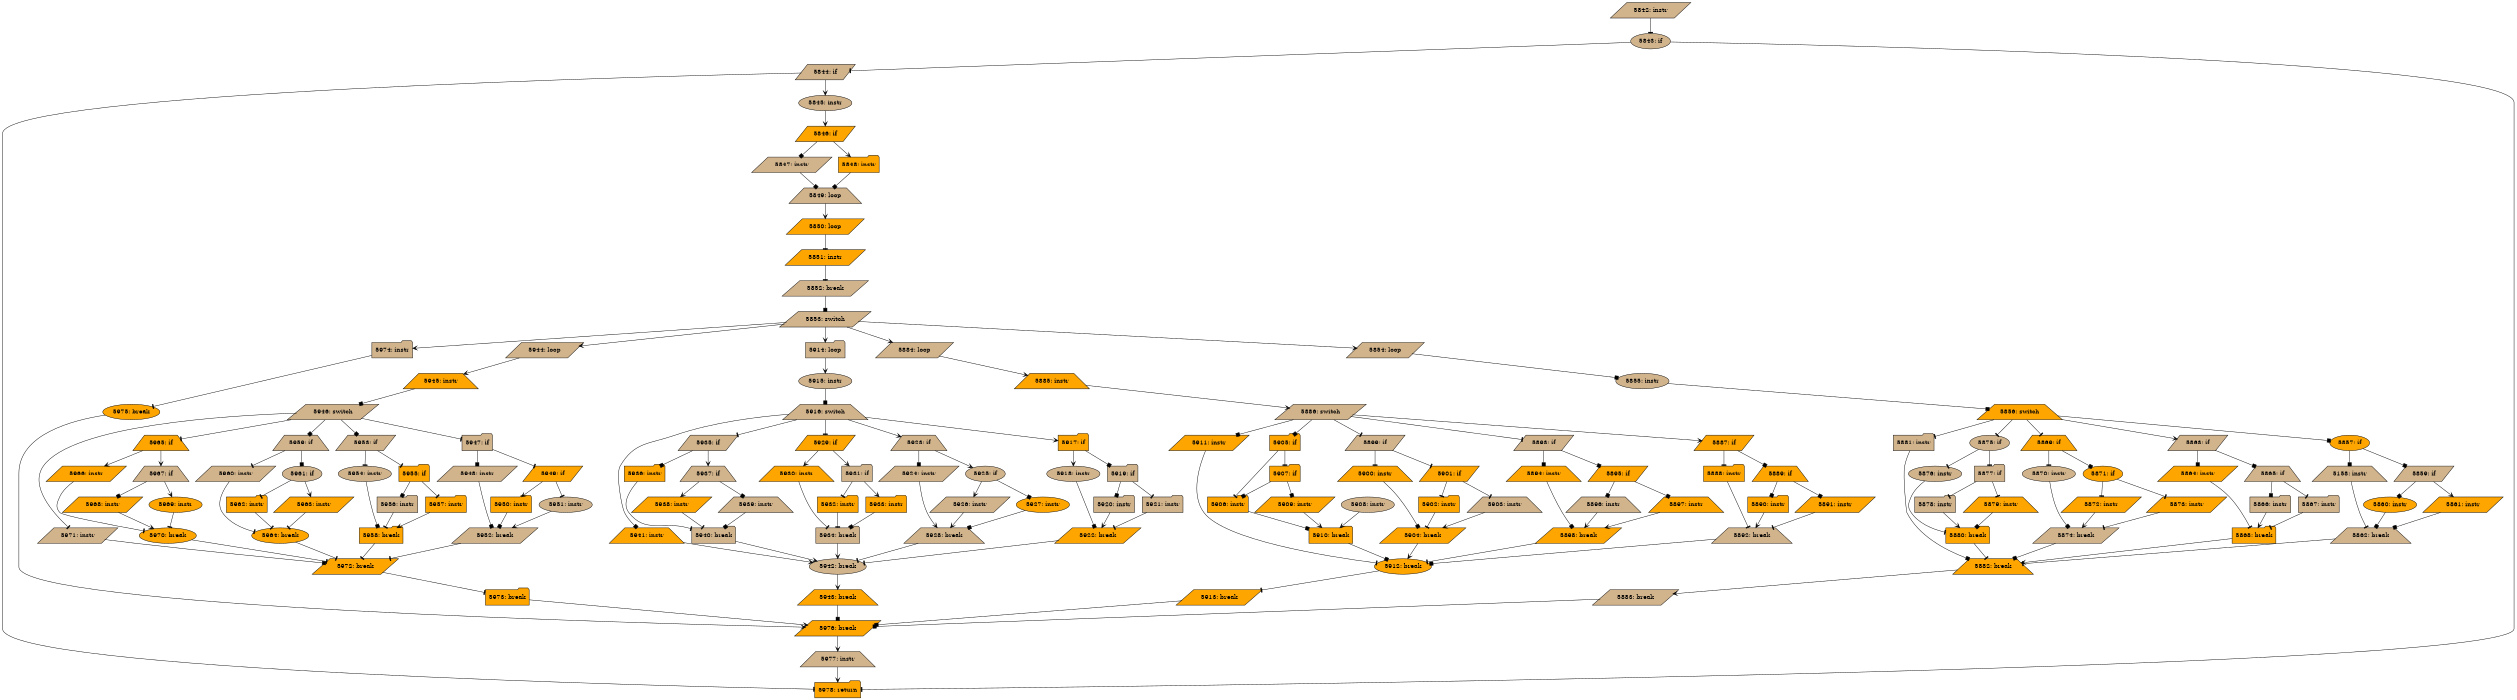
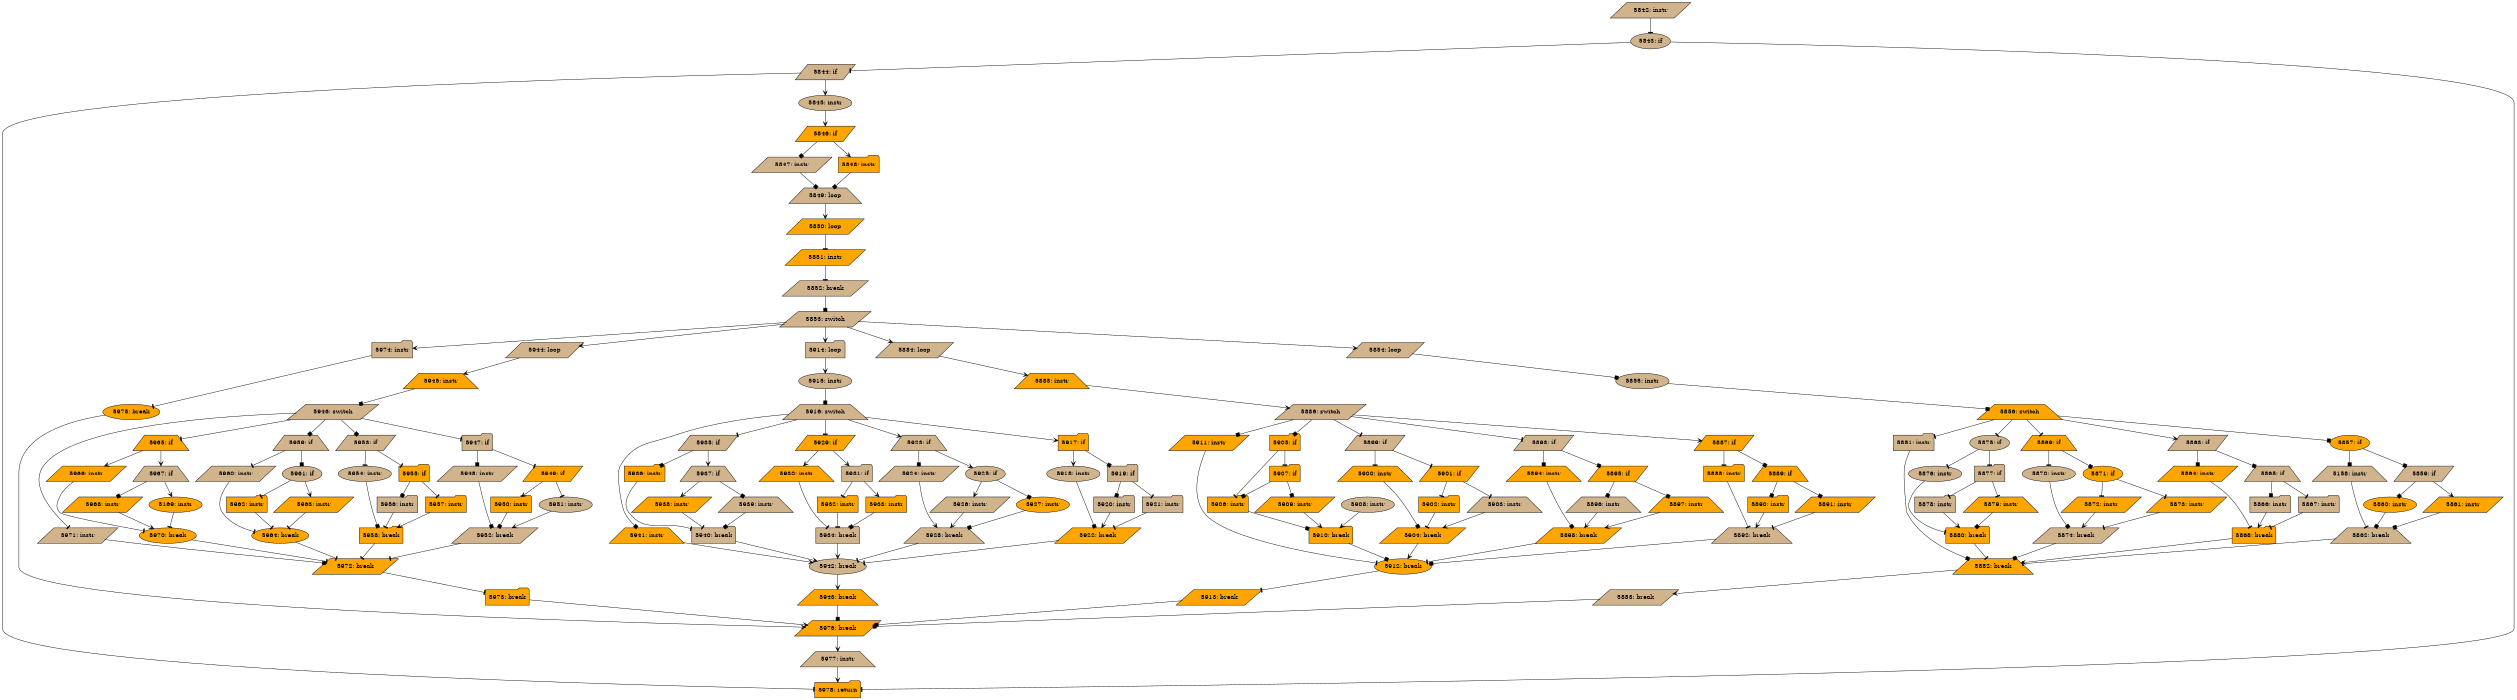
  digraph {
    node [fillcolor=orange shape=parallelogram style=filled]
    edge [arrowhead=tee]
    n1 [fillcolor=tan label="5842: instr"]
    n2 [fillcolor=tan label="5843: if" shape=ellipse]
    n3 [fillcolor=tan label="5844: if"]
    n4 [label="5978: return" shape=folder]
    n5 [fillcolor=tan label="5845: instr" shape=ellipse]
    n6 [label="5846: if"]
    n7 [fillcolor=tan label="5847: instr"]
    n8 [label="5848: instr" shape=folder]
    n9 [fillcolor=tan label="5849: loop" shape=trapezium]
    n10 [label="5850: loop"]
    n11 [label="5851: instr"]
    n12 [fillcolor=tan label="5852: break"]
    n13 [fillcolor=tan label="5853: switch"]
    n14 [fillcolor=tan label="5974: instr" shape=folder]
    n15 [fillcolor=tan label="5944: loop"]
    n16 [fillcolor=tan label="5914: loop" shape=folder]
    n17 [fillcolor=tan label="5884: loop"]
    n18 [fillcolor=tan label="5854: loop"]
    n19 [label="5975: break" shape=ellipse]
    n20 [label="5945: instr" shape=trapezium]
    n21 [fillcolor=tan label="5915: instr" shape=ellipse]
    n22 [label="5885: instr" shape=trapezium]
    n23 [fillcolor=tan label="5855: instr" shape=ellipse]
    n24 [label="5976: break"]
    n25 [fillcolor=tan label="5946: switch"]
    n26 [fillcolor=tan label="5916: switch" shape=trapezium]
    n27 [fillcolor=tan label="5886: switch"]
    n28 [label="5856: switch" shape=trapezium]
    n29 [fillcolor=tan label="5881: instr" shape=folder]
    n30 [fillcolor=tan label="5875: if" shape=ellipse]
    n31 [label="5869: if" shape=trapezium]
    n32 [fillcolor=tan label="5863: if"]
    n33 [label="5857: if" shape=ellipse]
    n34 [label="5882: break" shape=trapezium]
    n35 [fillcolor=tan label="5876: instr" shape=ellipse]
    n36 [fillcolor=tan label="5877: if" shape=folder]
    n37 [fillcolor=tan label="5870: instr" shape=ellipse]
    n38 [label="5871: if" shape=ellipse]
    n39 [label="5864: instr"]
    n40 [fillcolor=tan label="5865: if" shape=trapezium]
    n41 [fillcolor=tan label="5158: instr" shape=trapezium]
    n42 [fillcolor=tan label="5859: if"]
    n43 [fillcolor=tan label="5883: break"]
    n44 [label="5880: break" shape=folder]
    n45 [fillcolor=tan label="5878: instr" shape=folder]
    n46 [label="5879: instr" shape=trapezium]
    n47 [fillcolor=tan label="5874: break"]
    n48 [label="5872: instr"]
    n49 [label="5873: instr"]
    n50 [label="5868: break" shape=folder]
    n51 [fillcolor=tan label="5866: instr" shape=folder]
    n52 [fillcolor=tan label="5867: instr" shape=folder]
    n53 [fillcolor=tan label="5862: break" shape=trapezium]
    n54 [label="5860: instr" shape=ellipse]
    n55 [label="5861: instr"]
    n56 [fillcolor=tan label="5977: instr" shape=trapezium]
    n57 [label="5911: instr"]
    n58 [label="5905: if" shape=folder]
    n59 [fillcolor=tan label="5899: if"]
    n60 [fillcolor=tan label="5893: if"]
    n61 [label="5887: if"]
    n62 [label="5912: break" shape=ellipse]
    n63 [label="5906: instr" shape=folder]
    n64 [label="5907: if" shape=folder]
    n65 [label="5900: instr" shape=trapezium]
    n66 [label="5901: if"]
    n67 [label="5894: instr" shape=trapezium]
    n68 [label="5895: if"]
    n69 [label="5888: instr" shape=folder]
    n70 [label="5889: if" shape=trapezium]
    n71 [label="5913: break"]
    n72 [label="5910: break" shape=folder]
    n73 [label="5909: instr"]
    n74 [label="5904: break"]
    n75 [label="5902: instr" shape=folder]
    n76 [fillcolor=tan label="5903: instr" shape=trapezium]
    n77 [label="5898: break"]
    n78 [fillcolor=tan label="5896: instr" shape=trapezium]
    n79 [label="5897: instr" shape=trapezium]
    n80 [fillcolor=tan label="5892: break" shape=trapezium]
    n81 [label="5890: instr" shape=folder]
    n82 [label="5891: instr"]
    n83 [fillcolor=tan label="5908: instr" shape=ellipse]
    n84 [label="5941: instr" shape=trapezium]
    n85 [fillcolor=tan label="5935: if"]
    n86 [label="5929: if"]
    n87 [fillcolor=tan label="5923: if" shape=trapezium]
    n88 [label="5917: if" shape=folder]
    n89 [fillcolor=tan label="5942: break" shape=ellipse]
    n90 [label="5936: instr" shape=folder]
    n91 [fillcolor=tan label="5937: if" shape=trapezium]
    n92 [label="5930: instr" shape=trapezium]
    n93 [fillcolor=tan label="5931: if" shape=folder]
    n94 [fillcolor=tan label="5924: instr"]
    n95 [fillcolor=tan label="5925: if" shape=ellipse]
    n96 [fillcolor=tan label="5918: instr" shape=ellipse]
    n97 [fillcolor=tan label="5919: if" shape=folder]
    n98 [label="5943: break" shape=trapezium]
    n99 [fillcolor=tan label="5940: break" shape=folder]
    n100 [label="5938: instr"]
    n101 [fillcolor=tan label="5939: instr" shape=trapezium]
    n102 [fillcolor=tan label="5934: break" shape=folder]
    n103 [label="5932: instr" shape=folder]
    n104 [label="5933: instr" shape=folder]
    n105 [fillcolor=tan label="5928: break" shape=trapezium]
    n106 [fillcolor=tan label="5926: instr"]
    n107 [label="5927: instr" shape=ellipse]
    n108 [label="5922: break"]
    n109 [fillcolor=tan label="5920: instr" shape=folder]
    n110 [fillcolor=tan label="5921: instr" shape=folder]
    n111 [fillcolor=tan label="5971: instr"]
    n112 [label="5965: if" shape=trapezium]
    n113 [fillcolor=tan label="5959: if" shape=trapezium]
    n114 [fillcolor=tan label="5953: if"]
    n115 [fillcolor=tan label="5947: if" shape=folder]
    n116 [label="5972: break"]
    n117 [label="5966: instr"]
    n118 [fillcolor=tan label="5967: if" shape=trapezium]
    n119 [fillcolor=tan label="5960: instr"]
    n120 [fillcolor=tan label="5961: if" shape=ellipse]
    n121 [fillcolor=tan label="5954: instr" shape=ellipse]
    n122 [label="5955: if" shape=folder]
    n123 [fillcolor=tan label="5948: instr"]
    n124 [label="5949: if"]
    n125 [label="5973: break" shape=folder]
    n126 [label="5970: break" shape=ellipse]
    n127 [label="5968: instr"]
-   n128 [label="5969: instr" shape=ellipse]
+   n128 [label="5169: instr" shape=ellipse]
    n129 [label="5964: break" shape=ellipse]
    n130 [label="5962: instr" shape=folder]
    n131 [label="5963: instr"]
    n132 [label="5958: break" shape=folder]
    n133 [fillcolor=tan label="5956: instr" shape=folder]
    n134 [label="5957: instr" shape=folder]
    n135 [fillcolor=tan label="5952: break"]
    n136 [label="5950: instr" shape=folder]
    n137 [fillcolor=tan label="5951: instr" shape=ellipse]
    n1 -> n2
    n2 -> n3
    n2 -> n4
    n3 -> n4
    n3 -> n5 [arrowhead=vee]
    n5 -> n6 [arrowhead=vee]
    n6 -> n7 [arrowhead=box]
    n6 -> n8 [arrowhead=vee]
    n7 -> n9 [arrowhead=box]
    n8 -> n9 [arrowhead=box]
    n9 -> n10 [arrowhead=vee]
    n10 -> n11
    n11 -> n12
    n12 -> n13 [arrowhead=box]
    n13 -> n14 [arrowhead=vee]
    n13 -> n15 [arrowhead=vee]
    n13 -> n16 [arrowhead=vee]
    n13 -> n17 [arrowhead=vee]
    n13 -> n18 [arrowhead=vee]
    n14 -> n19
    n15 -> n20 [arrowhead=vee]
    n16 -> n21 [arrowhead=vee]
    n17 -> n22 [arrowhead=vee]
    n18 -> n23 [arrowhead=box]
    n19 -> n24 [arrowhead=vee]
    n20 -> n25 [arrowhead=box]
    n21 -> n26 [arrowhead=box]
    n22 -> n27 [arrowhead=vee]
    n23 -> n28 [arrowhead=box]
    n24 -> n56 [arrowhead=vee]
    n25 -> n111
    n25 -> n112
    n25 -> n113 [arrowhead=box]
    n25 -> n114 [arrowhead=box]
    n25 -> n115
    n26 -> n84 [arrowhead=box]
    n26 -> n85
    n26 -> n86
    n26 -> n87 [arrowhead=vee]
    n26 -> n88 [arrowhead=vee]
    n27 -> n57 [arrowhead=box]
    n27 -> n58 [arrowhead=box]
    n27 -> n59
    n27 -> n60
    n27 -> n61 [arrowhead=vee]
    n28 -> n29
    n28 -> n30
    n28 -> n31
    n28 -> n32 [arrowhead=vee]
    n28 -> n33 [arrowhead=box]
    n29 -> n34 [arrowhead=box]
    n30 -> n35
    n30 -> n36
    n31 -> n37
    n31 -> n38 [arrowhead=box]
    n32 -> n39 [arrowhead=box]
    n32 -> n40 [arrowhead=box]
    n33 -> n41 [arrowhead=box]
    n33 -> n42 [arrowhead=box]
    n34 -> n43 [arrowhead=vee]
    n35 -> n44
    n36 -> n45
    n36 -> n46
    n37 -> n47 [arrowhead=box]
    n38 -> n48
    n38 -> n49
    n39 -> n50
    n40 -> n51 [arrowhead=box]
    n40 -> n52
    n41 -> n53
    n42 -> n54 [arrowhead=box]
    n42 -> n55 [arrowhead=vee]
    n43 -> n24 [arrowhead=box]
    n44 -> n34
    n45 -> n44 [arrowhead=vee]
    n46 -> n44 [arrowhead=box]
    n47 -> n34 [arrowhead=box]
    n48 -> n47 [arrowhead=vee]
    n49 -> n47
    n50 -> n34 [arrowhead=vee]
    n51 -> n50 [arrowhead=vee]
    n52 -> n50
    n53 -> n34
    n54 -> n53 [arrowhead=box]
    n55 -> n53 [arrowhead=box]
    n56 -> n4 [arrowhead=vee]
    n57 -> n62
    n58 -> n63
    n58 -> n64
    n59 -> n65
    n59 -> n66
    n60 -> n67 [arrowhead=box]
    n60 -> n68 [arrowhead=box]
    n61 -> n69
    n61 -> n70 [arrowhead=box]
    n62 -> n71
    n63 -> n72 [arrowhead=box]
    n64 -> n63 [arrowhead=box]
    n64 -> n73 [arrowhead=box]
    n65 -> n74 [arrowhead=box]
    n66 -> n75
    n66 -> n76
    n67 -> n77 [arrowhead=box]
    n68 -> n78 [arrowhead=box]
    n68 -> n79 [arrowhead=box]
    n69 -> n80
    n70 -> n81 [arrowhead=box]
    n70 -> n82 [arrowhead=box]
    n71 -> n24 [arrowhead=box]
    n72 -> n62 [arrowhead=box]
    n73 -> n72 [arrowhead=vee]
    n74 -> n62 [arrowhead=vee]
    n75 -> n74
    n76 -> n74 [arrowhead=vee]
    n77 -> n62
    n78 -> n77 [arrowhead=vee]
    n79 -> n77 [arrowhead=vee]
    n80 -> n62 [arrowhead=box]
    n81 -> n80 [arrowhead=vee]
    n82 -> n80
    n83 -> n72 [arrowhead=vee]
    n84 -> n89 [arrowhead=vee]
    n85 -> n90 [arrowhead=box]
    n85 -> n91 [arrowhead=vee]
    n86 -> n92 [arrowhead=vee]
    n86 -> n93 [arrowhead=vee]
    n87 -> n94 [arrowhead=box]
    n87 -> n95 [arrowhead=vee]
    n88 -> n96 [arrowhead=vee]
    n88 -> n97 [arrowhead=box]
    n89 -> n98 [arrowhead=vee]
    n90 -> n99
    n91 -> n100 [arrowhead=vee]
    n91 -> n101 [arrowhead=box]
    n92 -> n102
    n93 -> n103
    n93 -> n104 [arrowhead=vee]
    n94 -> n105 [arrowhead=vee]
    n95 -> n106 [arrowhead=vee]
    n95 -> n107 [arrowhead=box]
    n96 -> n108 [arrowhead=box]
    n97 -> n109 [arrowhead=box]
    n97 -> n110
    n98 -> n24 [arrowhead=box]
    n99 -> n89 [arrowhead=vee]
    n100 -> n99
    n101 -> n99 [arrowhead=box]
    n102 -> n89 [arrowhead=vee]
    n103 -> n102
    n104 -> n102 [arrowhead=box]
    n105 -> n89
    n106 -> n105 [arrowhead=vee]
    n107 -> n105 [arrowhead=box]
    n108 -> n89
    n109 -> n108 [arrowhead=vee]
    n110 -> n108
    n111 -> n116 [arrowhead=box]
    n112 -> n117 [arrowhead=vee]
    n112 -> n118 [arrowhead=vee]
    n113 -> n119
    n113 -> n120 [arrowhead=box]
    n114 -> n121
    n114 -> n122
    n115 -> n123 [arrowhead=box]
    n115 -> n124
    n116 -> n125
    n117 -> n126
    n118 -> n127 [arrowhead=box]
    n118 -> n128 [arrowhead=vee]
    n119 -> n129
    n120 -> n130
    n120 -> n131 [arrowhead=vee]
    n121 -> n132 [arrowhead=box]
    n122 -> n133 [arrowhead=box]
    n122 -> n134
    n123 -> n135 [arrowhead=box]
    n124 -> n136 [arrowhead=vee]
    n124 -> n137
    n125 -> n24 [arrowhead=vee]
    n126 -> n116
    n127 -> n126 [arrowhead=vee]
    n128 -> n126
    n129 -> n116
    n130 -> n129
    n131 -> n129
    n132 -> n116
    n133 -> n132
    n134 -> n132 [arrowhead=vee]
    n135 -> n116
    n136 -> n135 [arrowhead=box]
    n137 -> n135 [arrowhead=vee]
  }
